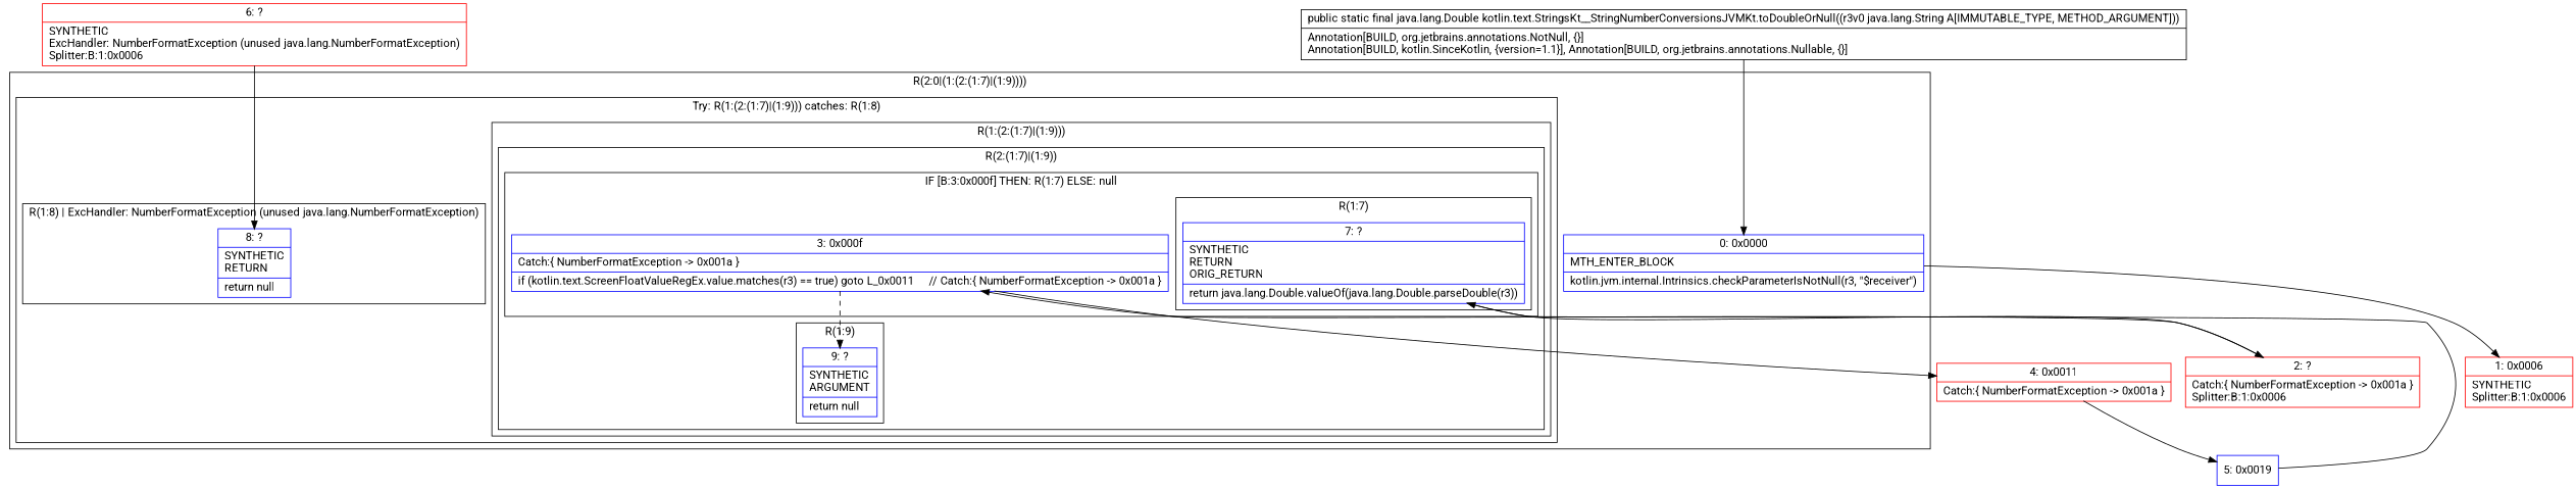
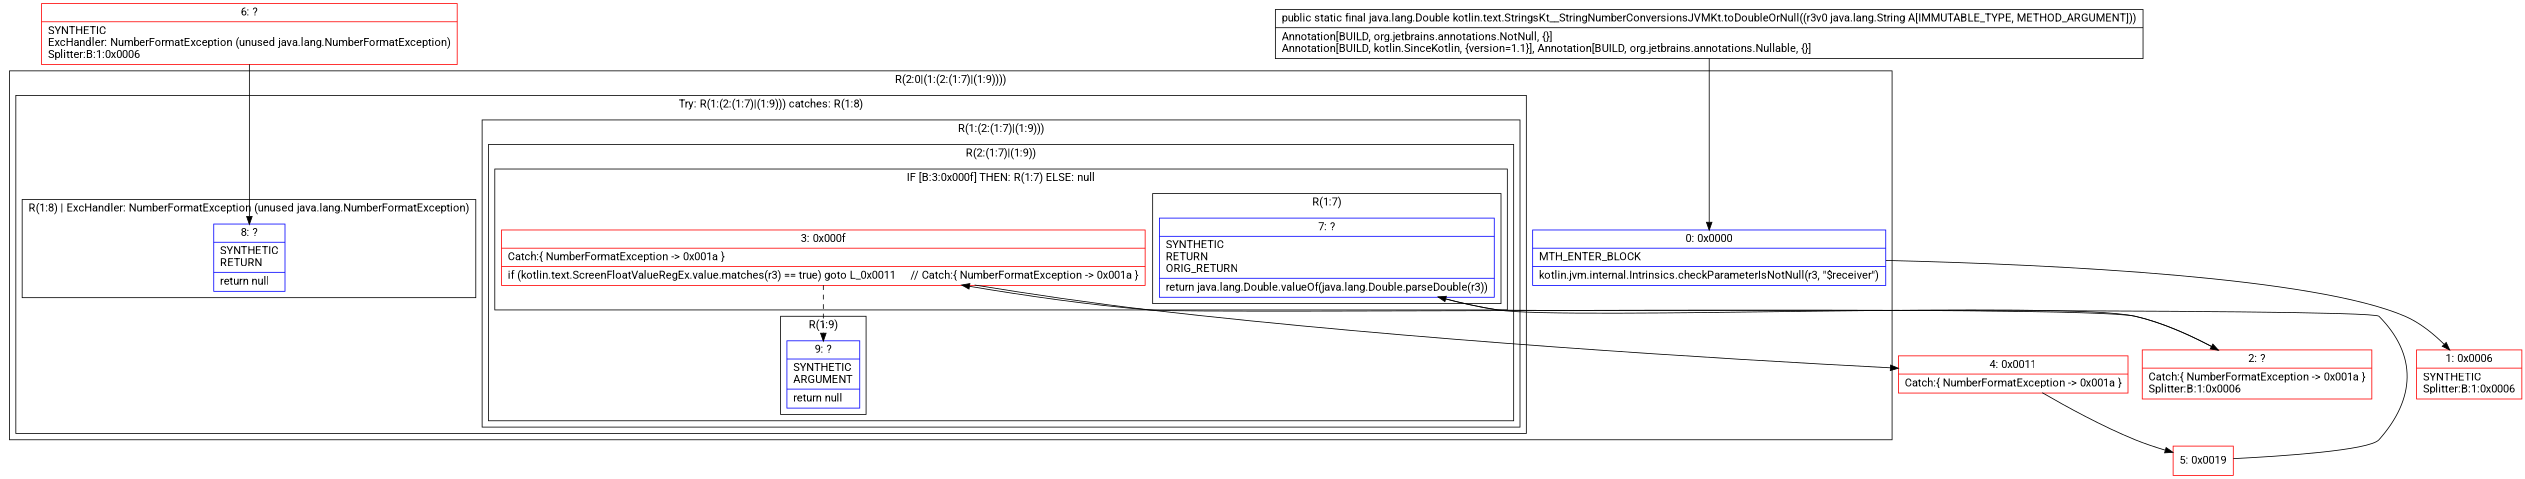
  digraph {
    fontname=Roboto
    node [color=blue fontname=Roboto shape=record]
    edge [fontname=Roboto]
    n1 [label="{7\:\ ?|SYNTHETIC\lRETURN\lORIG_RETURN\l|return java.lang.Double.valueOf(java.lang.Double.parseDouble(r3))\l}"]
-   n2 [label="{3\:\ 0x000f|Catch:\{ NumberFormatException \-\> 0x001a \}\l|if (kotlin.text.ScreenFloatValueRegEx.value.matches(r3) == true) goto L_0x0011     \/\/ Catch:\{ NumberFormatException \-\> 0x001a \}\l}"]
+   n2 [color=red label="{3\:\ 0x000f|Catch:\{ NumberFormatException \-\> 0x001a \}\l|if (kotlin.text.ScreenFloatValueRegEx.value.matches(r3) == true) goto L_0x0011     \/\/ Catch:\{ NumberFormatException \-\> 0x001a \}\l}"]
    n3 [label="{9\:\ ?|SYNTHETIC\lARGUMENT\l|return null\l}"]
    n4 [label="{8\:\ ?|SYNTHETIC\lRETURN\l|return null\l}"]
    n5 [label="{0\:\ 0x0000|MTH_ENTER_BLOCK\l|kotlin.jvm.internal.Intrinsics.checkParameterIsNotNull(r3, \"$receiver\")\l}"]
    n6 [color=red label="{2\:\ ?|Catch:\{ NumberFormatException \-\> 0x001a \}\lSplitter:B:1:0x0006\l}"]
    n7 [color=red label="{4\:\ 0x0011|Catch:\{ NumberFormatException \-\> 0x001a \}\l}"]
    n8 [color=red label="{1\:\ 0x0006|SYNTHETIC\lSplitter:B:1:0x0006\l}"]
-   n9 [label="{5\:\ 0x0019}"]
+   n9 [color=red label="{5\:\ 0x0019}"]
    n10 [color=red label="{6\:\ ?|SYNTHETIC\lExcHandler: NumberFormatException (unused java.lang.NumberFormatException)\lSplitter:B:1:0x0006\l}"]
    n11 [label="{public static final java.lang.Double kotlin.text.StringsKt__StringNumberConversionsJVMKt.toDoubleOrNull((r3v0 java.lang.String A[IMMUTABLE_TYPE, METHOD_ARGUMENT]))  | Annotation[BUILD, org.jetbrains.annotations.NotNull, \{\}]\lAnnotation[BUILD, kotlin.SinceKotlin, \{version=1.1\}], Annotation[BUILD, org.jetbrains.annotations.Nullable, \{\}]\l}" color=""]
    subgraph cluster_1 {
      label="R(2:0|(1:(2:(1:7)|(1:9))))"
      n5
      subgraph cluster_2 {
        label="Try: R(1:(2:(1:7)|(1:9))) catches: R(1:8)"
        subgraph cluster_3 {
          label="R(1:(2:(1:7)|(1:9)))"
          subgraph cluster_4 {
            label="R(2:(1:7)|(1:9))"
            subgraph cluster_5 {
              label="IF [B:3:0x000f] THEN: R(1:7) ELSE: null"
              n2
              subgraph cluster_6 {
                label="R(1:7)"
                n1
              }
            }
            subgraph cluster_7 {
              label="R(1:9)"
              n3
            }
          }
        }
        subgraph cluster_8 {
          label="R(1:8) | ExcHandler: NumberFormatException (unused java.lang.NumberFormatException)\l"
          n4
        }
      }
    }
    subgraph cluster_9 {
      label="R(1:8) | ExcHandler: NumberFormatException (unused java.lang.NumberFormatException)\l"
    }
    n1 -> n6
    n2 -> n3 [style=dashed]
    n2 -> n7
    n5 -> n8
    n6 -> n2
    n7 -> n9
    n9 -> n1
    n10 -> n4
    n11 -> n5
  }
